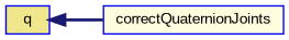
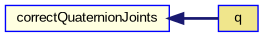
  digraph {
    rankdir=LR
    fontname="Liberation Sans"
    node [color=blue fontname="Liberation Sans" fontsize=10 shape=box style=filled]
    n1 [fillcolor=khaki fontcolor=black height=0.2 label=q width=0.4]
    n2 [height=0.2 label=correctQuaternionJoints width=0.4 fillcolor=lightyellow]
-   n1 -> n2 [color=midnightblue dir=back fontname="Liberation Sans" fontsize=10 labelfontname=Helvetica labelfontsize=10 style=bold]
+   n2 -> n1 [color=midnightblue dir=back fontname="Liberation Sans" fontsize=10 labelfontname=Helvetica labelfontsize=10 style=bold]
  }
